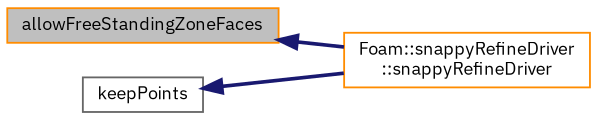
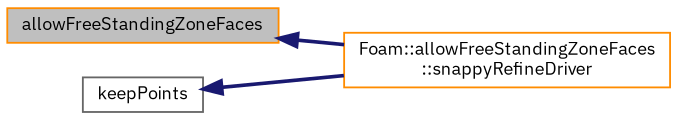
  digraph {
    fontname="IBM Plex Sans"
    rankdir=LR
    node [color=darkorange fontname="IBM Plex Sans" fontsize=10 shape=record]
    edge [color=midnightblue dir=back fontname="IBM Plex Sans" fontsize=10 labelfontname=Helvetica labelfontsize=10 style=bold]
    n1 [fillcolor=grey75 fontcolor=black height=0.2 label=allowFreeStandingZoneFaces style=filled width=0.4]
-   n2 [height=0.2 label="Foam::snappyRefineDriver\l::snappyRefineDriver" width=0.4]
+   n2 [height=0.2 label="Foam::allowFreeStandingZoneFaces\l::snappyRefineDriver" width=0.4]
    n3 [color=gray40 height=0.2 label=keepPoints width=0.4]
    n1 -> n2
    n3 -> n2
  }
